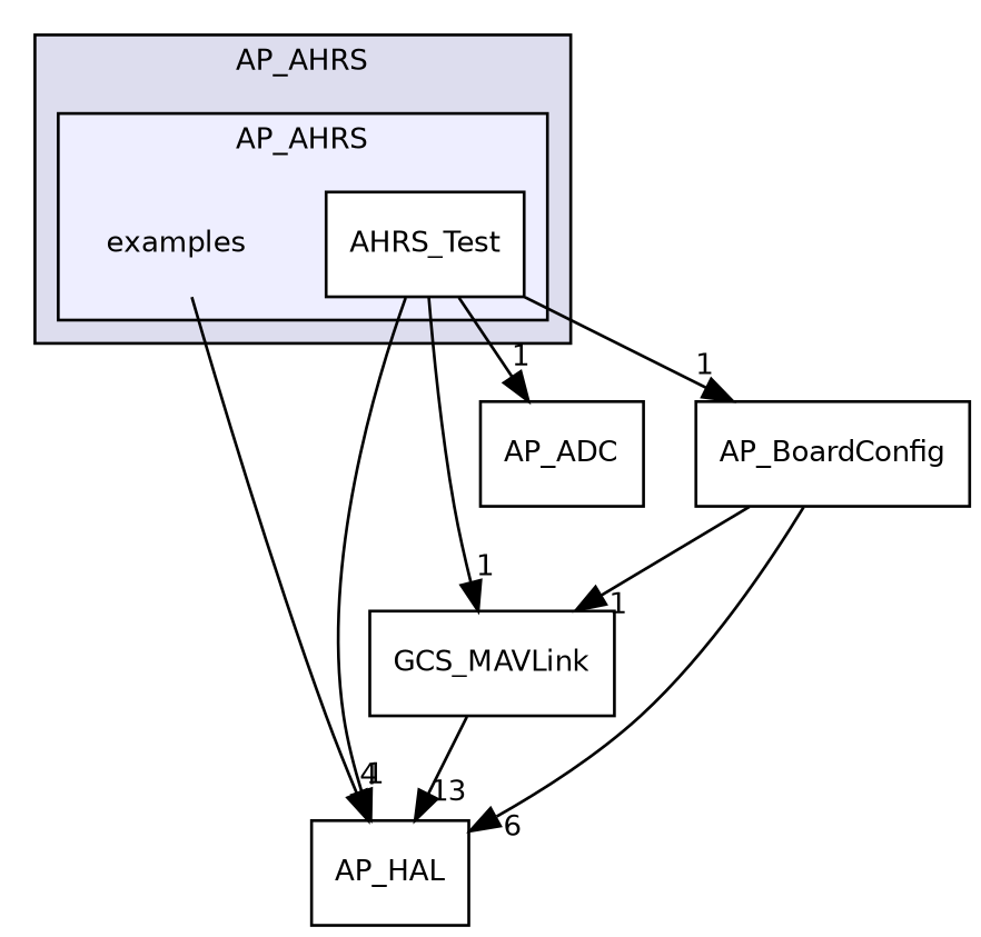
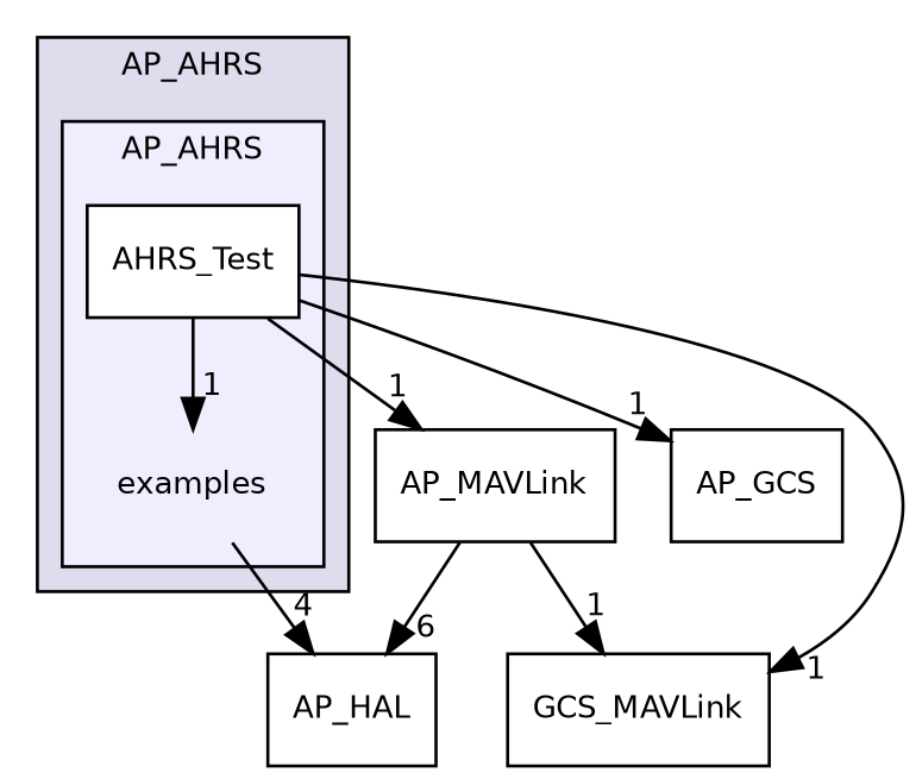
  digraph {
    compound=true
    node [fontname=Helvetica fontsize=10 shape=box]
    edge [headlabel=1 labeldistance=1.5 labelfontname=Helvetica labelfontsize=10]
    n1 [label=examples shape=plaintext]
    n2 [color=black fillcolor=white label=AHRS_Test style=filled]
    n3 [color=black fillcolor=white label=AP_HAL style=filled]
    n4 [color=black fillcolor=white label=GCS_MAVLink style=filled]
-   n5 [label=AP_ADC]
-   n6 [label=AP_BoardConfig]
+   n5 [label=AP_GCS]
+   n6 [label=AP_MAVLink]
    subgraph cluster_1 {
      bgcolor="#ddddee"
      fontname=Helvetica
      fontsize=10
      label=AP_AHRS
      pencolor=black
      subgraph cluster_2 {
        bgcolor="#eeeeff"
        fontname=Helvetica
        fontsize=10
        label=AP_AHRS
        pencolor=black
        n1
        n2
      }
    }
    n1 -> n3 [headlabel=4]
-   n2 -> n3
+   n2 -> n1
    n2 -> n4
    n2 -> n5
    n2 -> n6
-   n4 -> n3 [headlabel=13]
    n6 -> n3 [headlabel=6]
    n6 -> n4
  }
